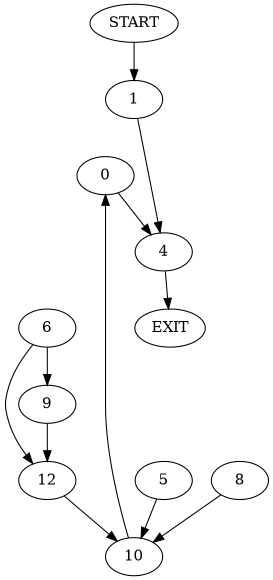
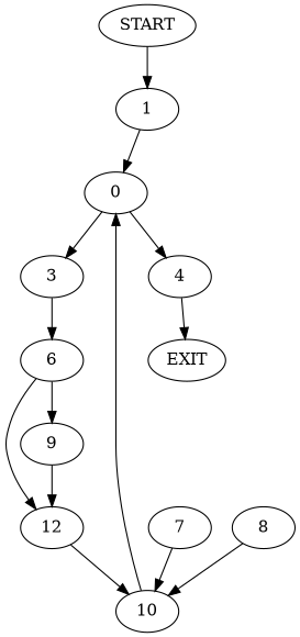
  digraph {
    n1 [label=START]
    1
    n3 [label=0]
    n4 [label=EXIT]
+   3
    4
    6
    9
    12
-   7 [label=5]
+   7
    10
    8
    n1 -> 1
-   1 -> 4
+   1 -> n3
+   n3 -> 3
    n3 -> 4
+   3 -> 6
    4 -> n4
    6 -> 9
    6 -> 12
    9 -> 12
    12 -> 10
    7 -> 10
    10 -> n3
    8 -> 10
  }
